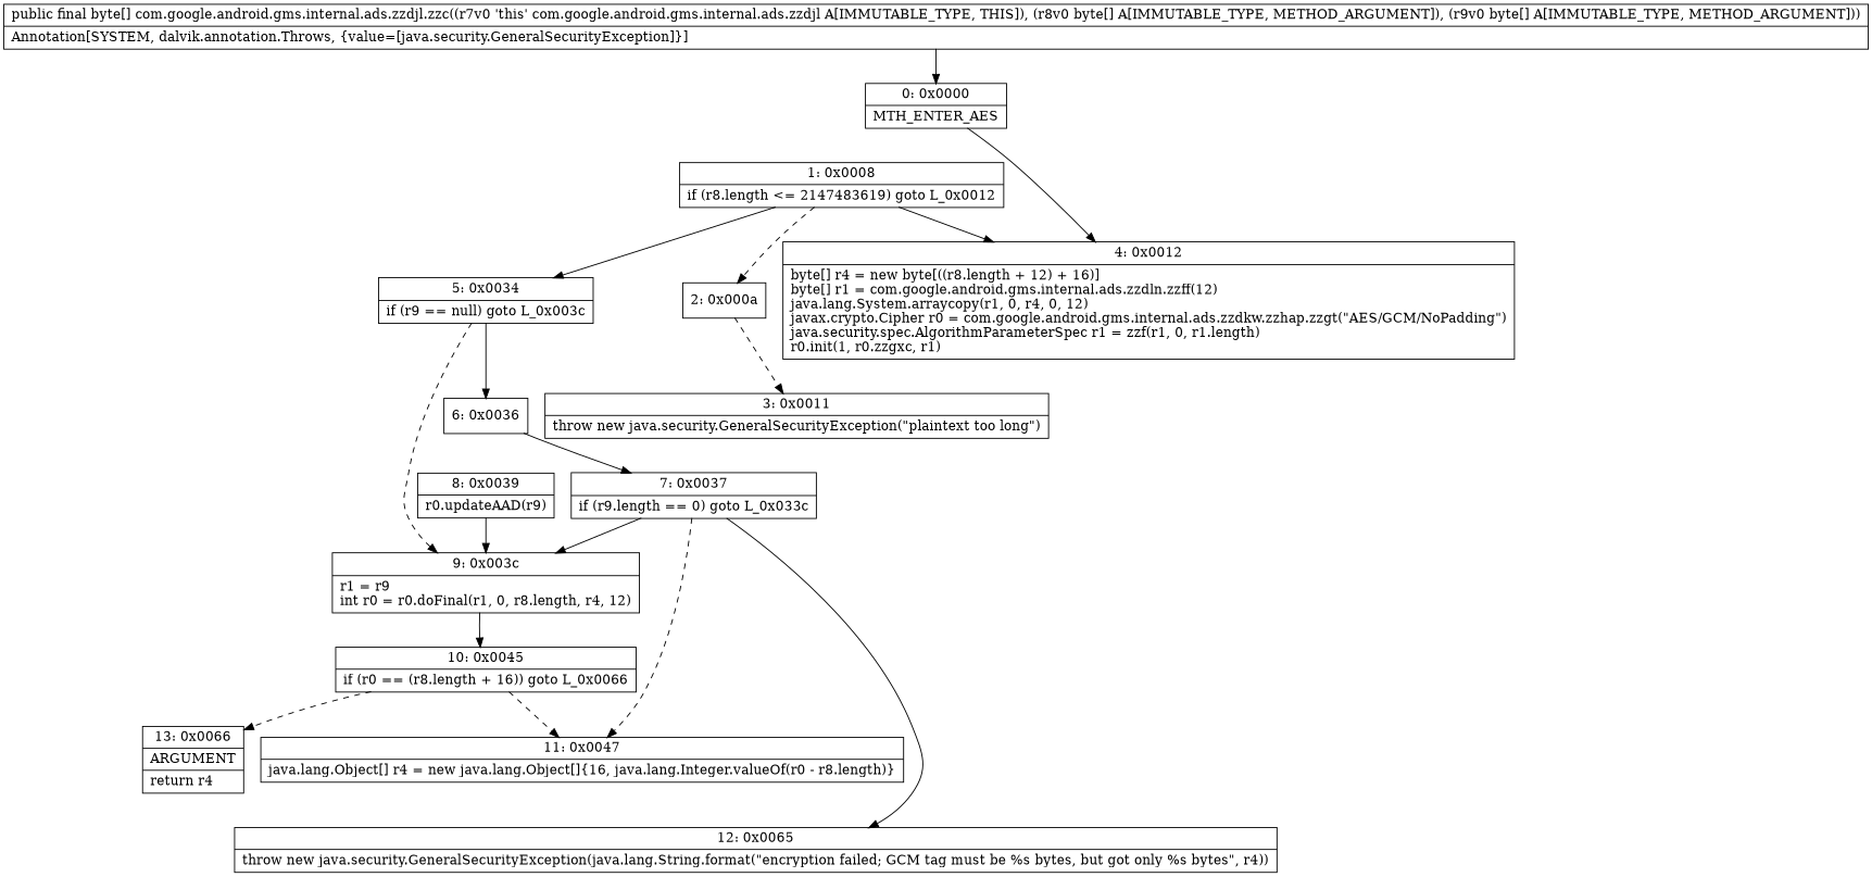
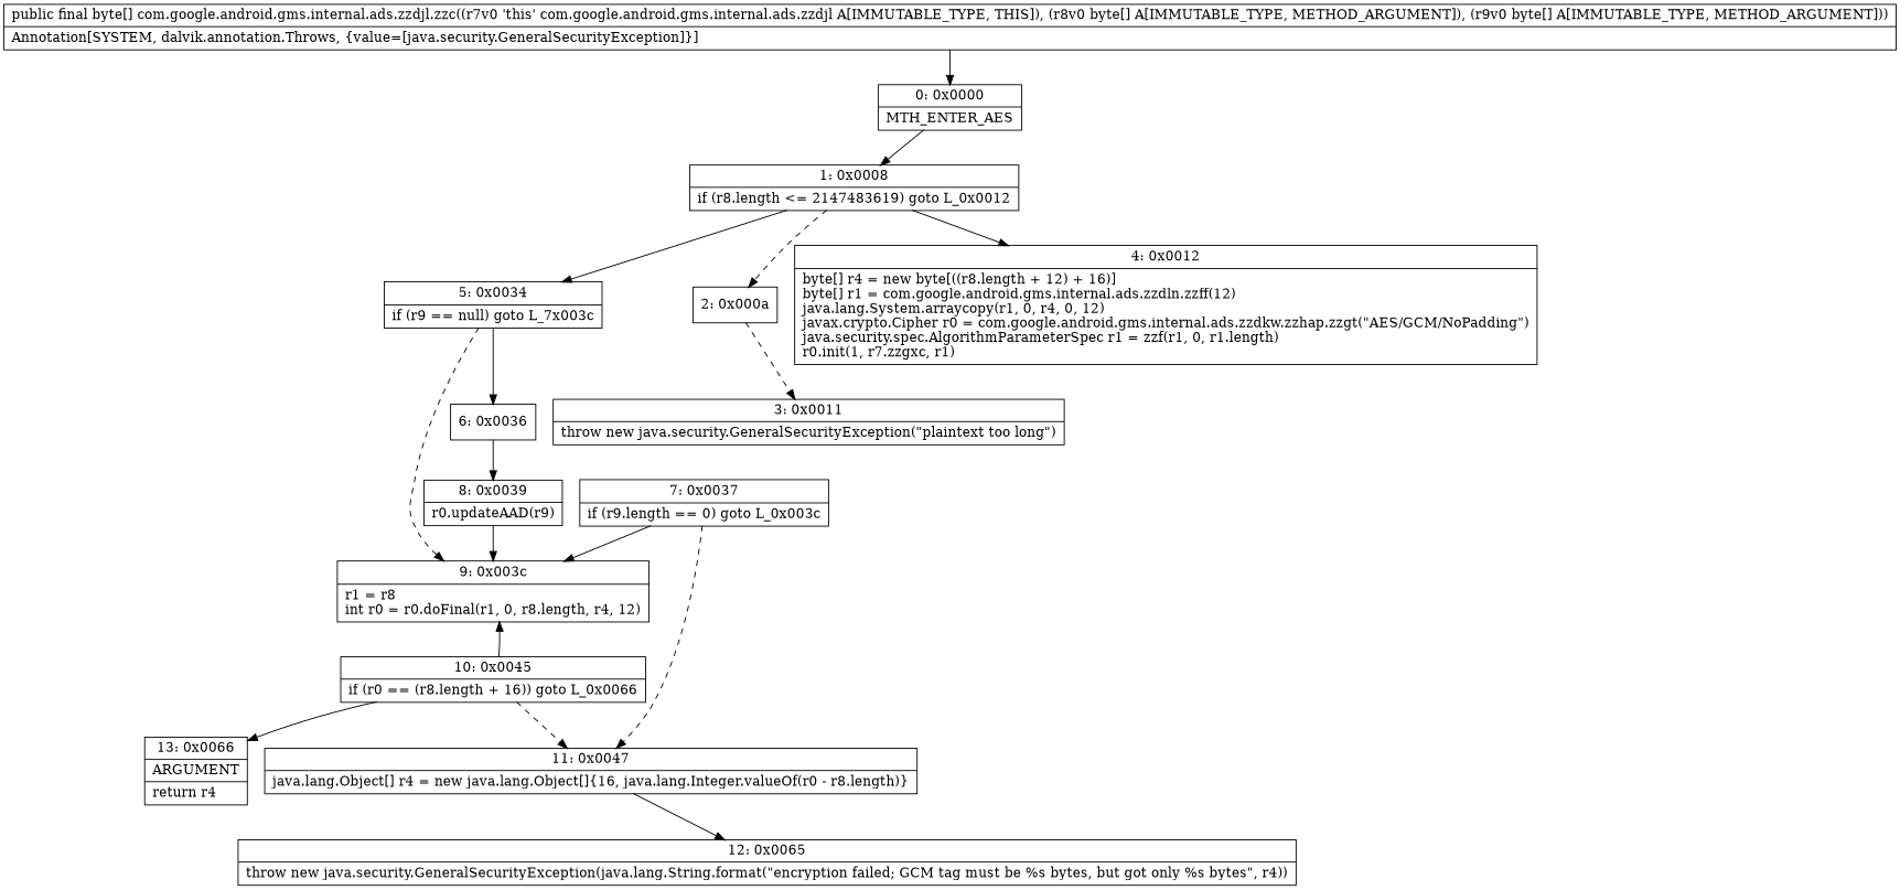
  digraph {
    node [shape=record]
    n1 [label="{0\:\ 0x0000|MTH_ENTER_AES\l}"]
    n2 [label="{1\:\ 0x0008|if (r8.length \<= 2147483619) goto L_0x0012\l}"]
    n3 [label="{2\:\ 0x000a}"]
-   n4 [label="{4\:\ 0x0012|byte[] r4 = new byte[((r8.length + 12) + 16)]\lbyte[] r1 = com.google.android.gms.internal.ads.zzdln.zzff(12)\ljava.lang.System.arraycopy(r1, 0, r4, 0, 12)\ljavax.crypto.Cipher r0 = com.google.android.gms.internal.ads.zzdkw.zzhap.zzgt(\"AES\/GCM\/NoPadding\")\ljava.security.spec.AlgorithmParameterSpec r1 = zzf(r1, 0, r1.length)\lr0.init(1, r0.zzgxc, r1)\l}"]
-   n5 [label="{5\:\ 0x0034|if (r9 == null) goto L_0x003c\l}"]
+   n4 [label="{4\:\ 0x0012|byte[] r4 = new byte[((r8.length + 12) + 16)]\lbyte[] r1 = com.google.android.gms.internal.ads.zzdln.zzff(12)\ljava.lang.System.arraycopy(r1, 0, r4, 0, 12)\ljavax.crypto.Cipher r0 = com.google.android.gms.internal.ads.zzdkw.zzhap.zzgt(\"AES\/GCM\/NoPadding\")\ljava.security.spec.AlgorithmParameterSpec r1 = zzf(r1, 0, r1.length)\lr0.init(1, r7.zzgxc, r1)\l}"]
+   n5 [label="{5\:\ 0x0034|if (r9 == null) goto L_7x003c\l}"]
    n6 [label="{3\:\ 0x0011|throw new java.security.GeneralSecurityException(\"plaintext too long\")\l}"]
    n7 [label="{6\:\ 0x0036}"]
-   n8 [label="{9\:\ 0x003c|r1 = r9\lint r0 = r0.doFinal(r1, 0, r8.length, r4, 12)\l}"]
-   n9 [label="{7\:\ 0x0037|if (r9.length == 0) goto L_0x033c\l}"]
+   n8 [label="{9\:\ 0x003c|r1 = r8\lint r0 = r0.doFinal(r1, 0, r8.length, r4, 12)\l}"]
+   n9 [label="{7\:\ 0x0037|if (r9.length == 0) goto L_0x003c\l}"]
    n10 [label="{10\:\ 0x0045|if (r0 == (r8.length + 16)) goto L_0x0066\l}"]
    n11 [label="{11\:\ 0x0047|java.lang.Object[] r4 = new java.lang.Object[]\{16, java.lang.Integer.valueOf(r0 \- r8.length)\}\l}"]
    n12 [label="{8\:\ 0x0039|r0.updateAAD(r9)\l}"]
    n13 [label="{13\:\ 0x0066|ARGUMENT\l|return r4\l}"]
    n14 [label="{12\:\ 0x0065|throw new java.security.GeneralSecurityException(java.lang.String.format(\"encryption failed; GCM tag must be %s bytes, but got only %s bytes\", r4))\l}"]
    n15 [label="{public final byte[] com.google.android.gms.internal.ads.zzdjl.zzc((r7v0 'this' com.google.android.gms.internal.ads.zzdjl A[IMMUTABLE_TYPE, THIS]), (r8v0 byte[] A[IMMUTABLE_TYPE, METHOD_ARGUMENT]), (r9v0 byte[] A[IMMUTABLE_TYPE, METHOD_ARGUMENT]))  | Annotation[SYSTEM, dalvik.annotation.Throws, \{value=[java.security.GeneralSecurityException]\}]\l}"]
-   n1 -> n4
+   n1 -> n2
    n2 -> n3 [style=dashed]
    n2 -> n4
    n2 -> n5
    n3 -> n6 [style=dashed]
    n5 -> n7 [style=solid]
    n5 -> n8 [style=dashed]
-   n7 -> n9
-   n8 -> n10
+   n7 -> n12
+   n10 -> n8
    n9 -> n8
    n9 -> n11 [style=dashed]
    n10 -> n11 [style=dashed]
-   n10 -> n13 [style=dashed]
-   n9 -> n14
+   n10 -> n13
+   n11 -> n14
    n12 -> n8
    n15 -> n1
  }
